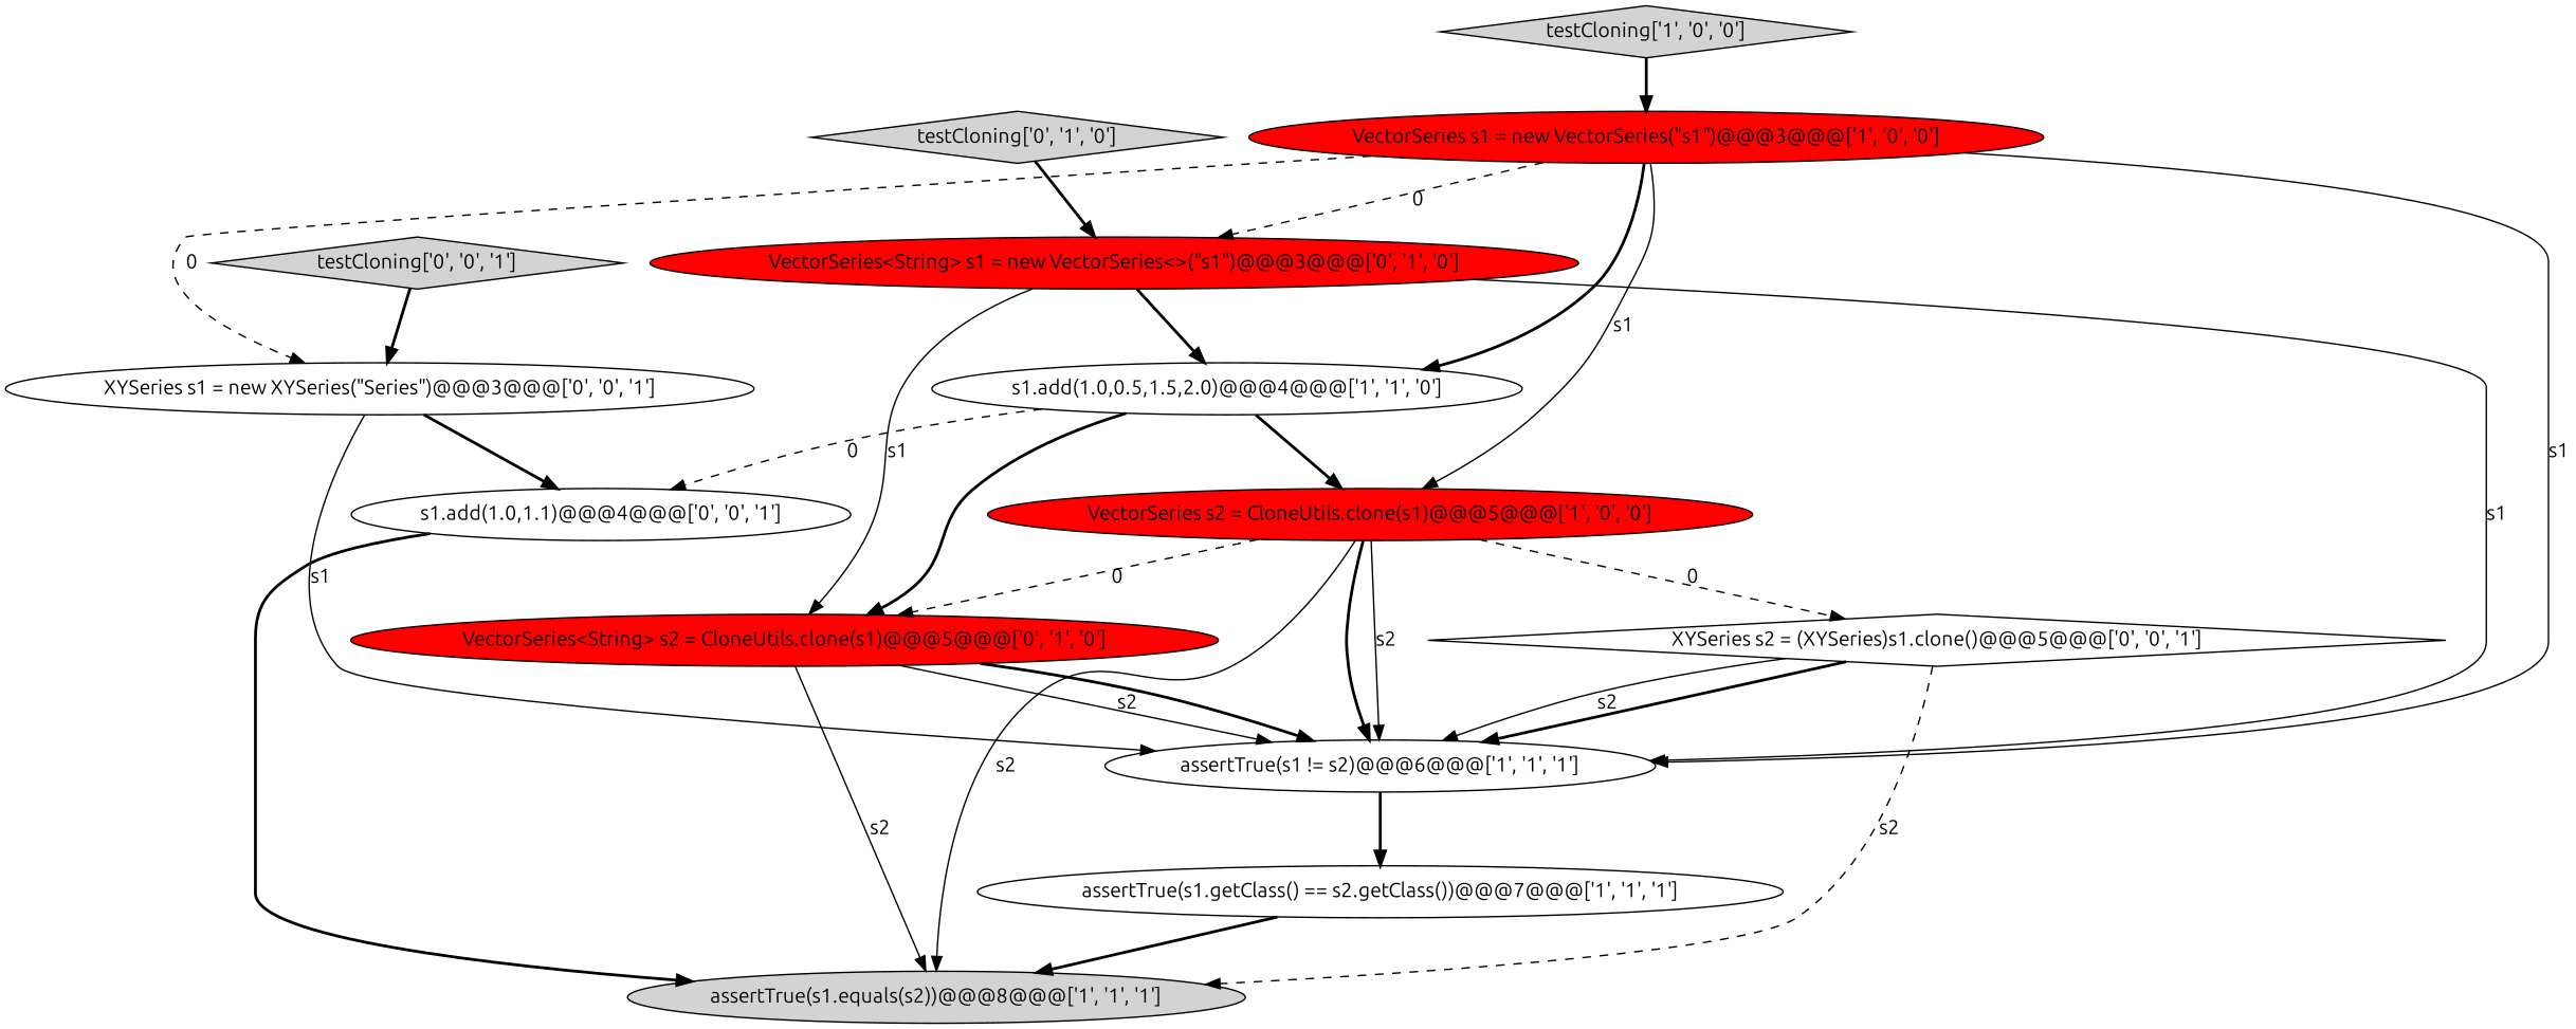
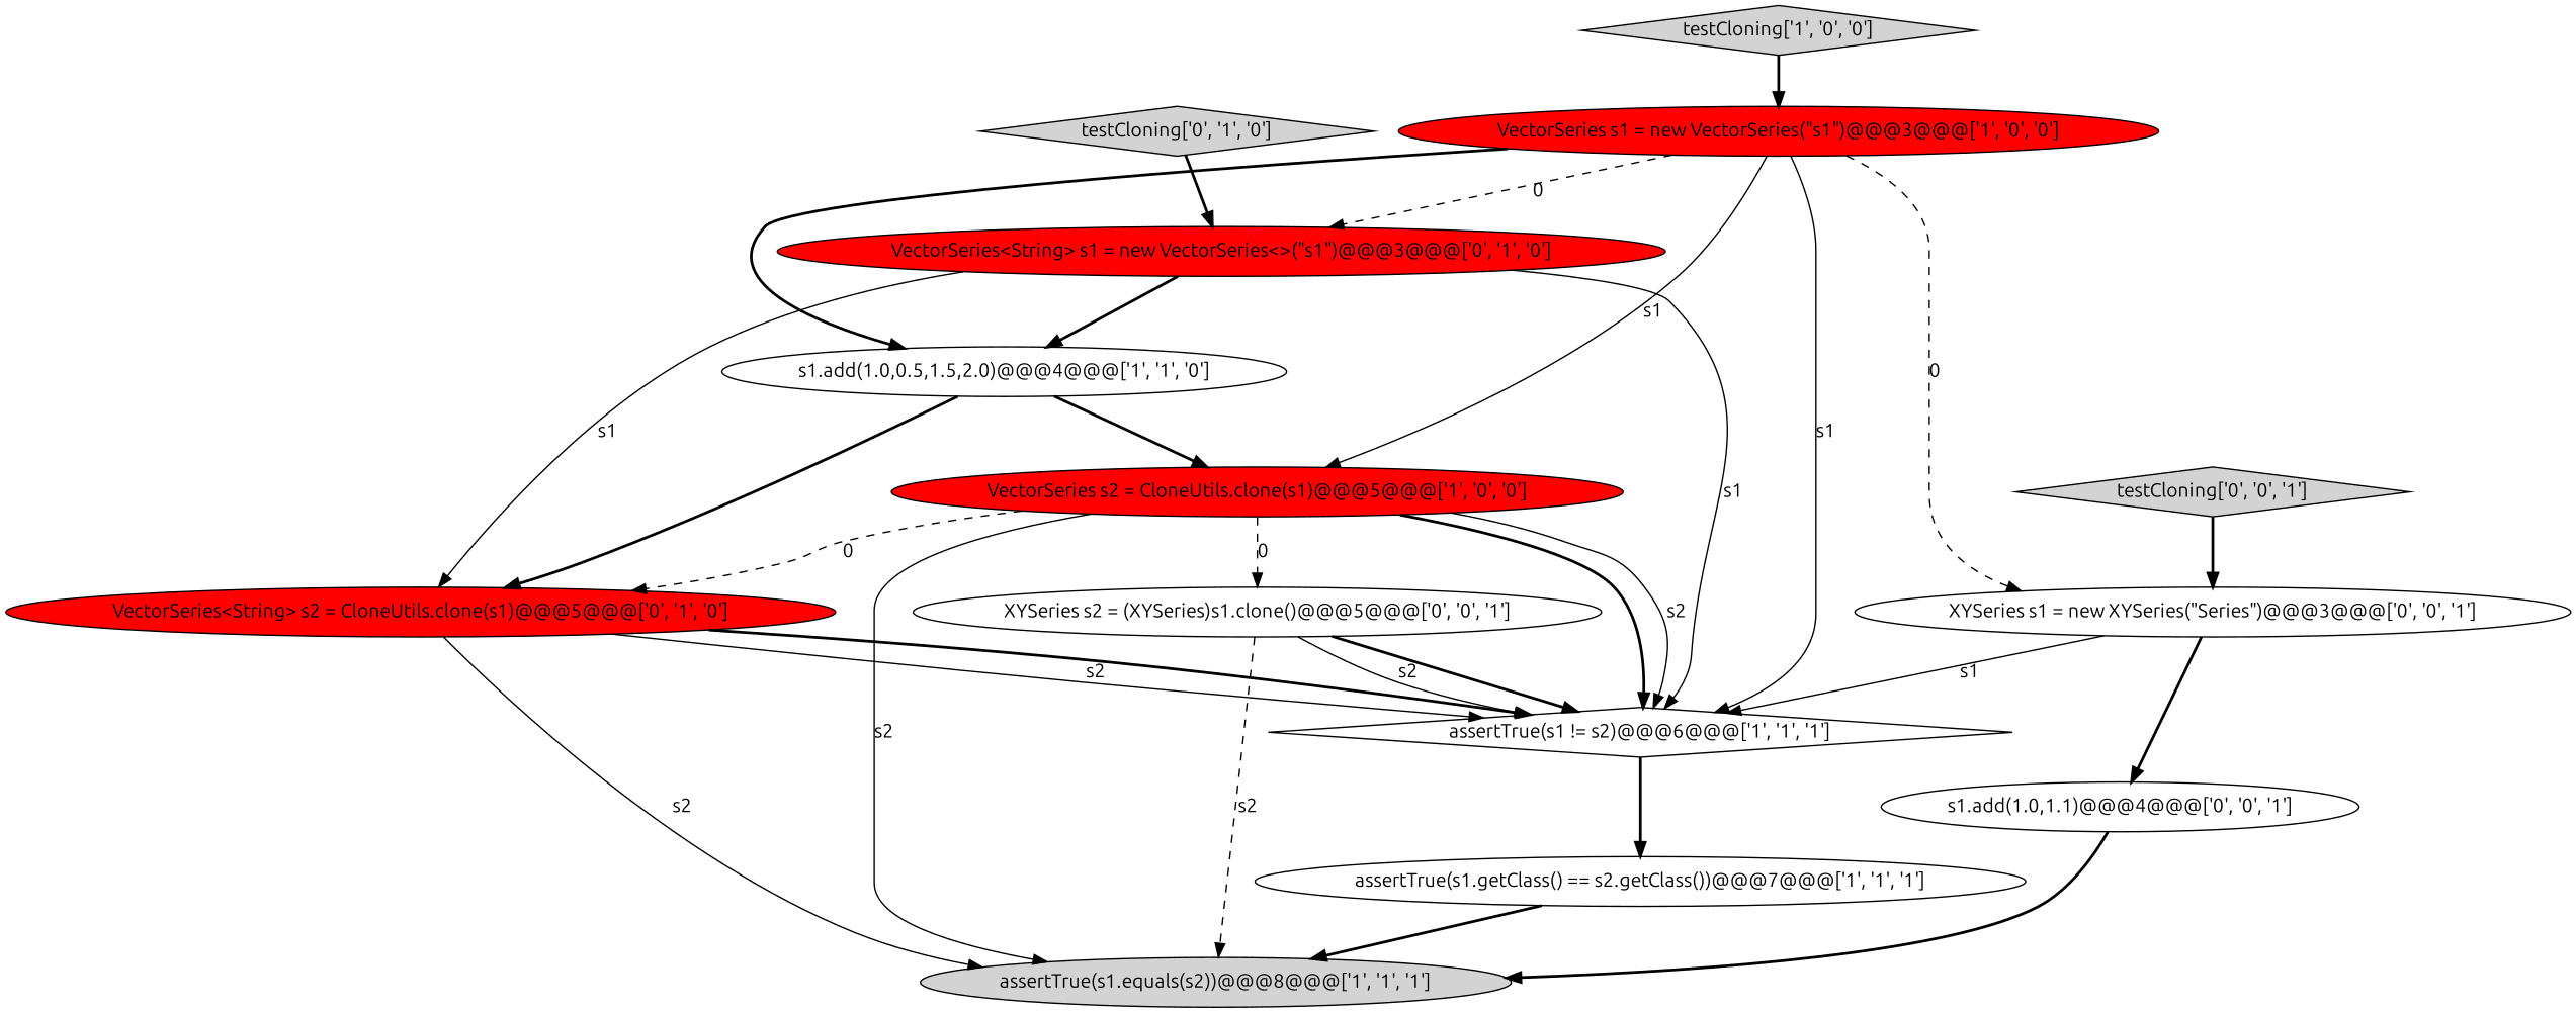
  digraph {
    fontname=Ubuntu
    node [fillcolor=white fontname=Ubuntu shape=ellipse style=filled]
    edge [fontname=Ubuntu style=bold]
    n1 [fillcolor=lightgray label="assertTrue(s1.equals(s2))@@@8@@@['1', '1', '1']"]
-   n2 [label="assertTrue(s1 != s2)@@@6@@@['1', '1', '1']"]
+   n2 [label="assertTrue(s1 != s2)@@@6@@@['1', '1', '1']" shape=diamond]
    n3 [label="assertTrue(s1.getClass() == s2.getClass())@@@7@@@['1', '1', '1']"]
    n4 [fillcolor=red label="VectorSeries<String> s2 = CloneUtils.clone(s1)@@@5@@@['0', '1', '0']"]
    n5 [fillcolor=red label="VectorSeries<String> s1 = new VectorSeries<>(\"s1\")@@@3@@@['0', '1', '0']"]
    n6 [label="s1.add(1.0,0.5,1.5,2.0)@@@4@@@['1', '1', '0']"]
    n7 [fillcolor=red label="VectorSeries s2 = CloneUtils.clone(s1)@@@5@@@['1', '0', '0']"]
    n8 [label="s1.add(1.0,1.1)@@@4@@@['0', '0', '1']"]
-   n9 [label="XYSeries s2 = (XYSeries)s1.clone()@@@5@@@['0', '0', '1']" shape=diamond]
+   n9 [label="XYSeries s2 = (XYSeries)s1.clone()@@@5@@@['0', '0', '1']"]
    n10 [fillcolor=lightgray label="testCloning['0', '0', '1']" shape=diamond]
    n11 [label="XYSeries s1 = new XYSeries(\"Series\")@@@3@@@['0', '0', '1']"]
    n12 [fillcolor=lightgray label="testCloning['0', '1', '0']" shape=diamond]
    n13 [fillcolor=lightgray label="testCloning['1', '0', '0']" shape=diamond]
    n14 [fillcolor=red label="VectorSeries s1 = new VectorSeries(\"s1\")@@@3@@@['1', '0', '0']"]
    n2 -> n3
    n3 -> n1
    n4 -> n1 [label=s2 style=solid]
    n4 -> n2 [label=s2 style=solid]
    n4 -> n2
    n5 -> n2 [label=s1 style=solid]
    n5 -> n4 [label=s1 style=solid]
    n5 -> n6
    n6 -> n4
    n6 -> n7
-   n6 -> n8 [label=0 style=dashed]
    n7 -> n1 [label=s2 style=solid]
    n7 -> n2
    n7 -> n2 [label=s2 style=solid]
    n7 -> n4 [label=0 style=dashed]
    n7 -> n9 [label=0 style=dashed]
    n8 -> n1
    n9 -> n1 [label=s2 style=dashed]
    n9 -> n2
    n9 -> n2 [label=s2 style=solid]
    n10 -> n11
    n11 -> n2 [label=s1 style=solid]
    n11 -> n8
    n12 -> n5
    n13 -> n14
    n14 -> n2 [label=s1 style=solid]
    n14 -> n5 [label=0 style=dashed]
    n14 -> n6
    n14 -> n7 [label=s1 style=solid]
    n14 -> n11 [label=0 style=dashed]
  }
